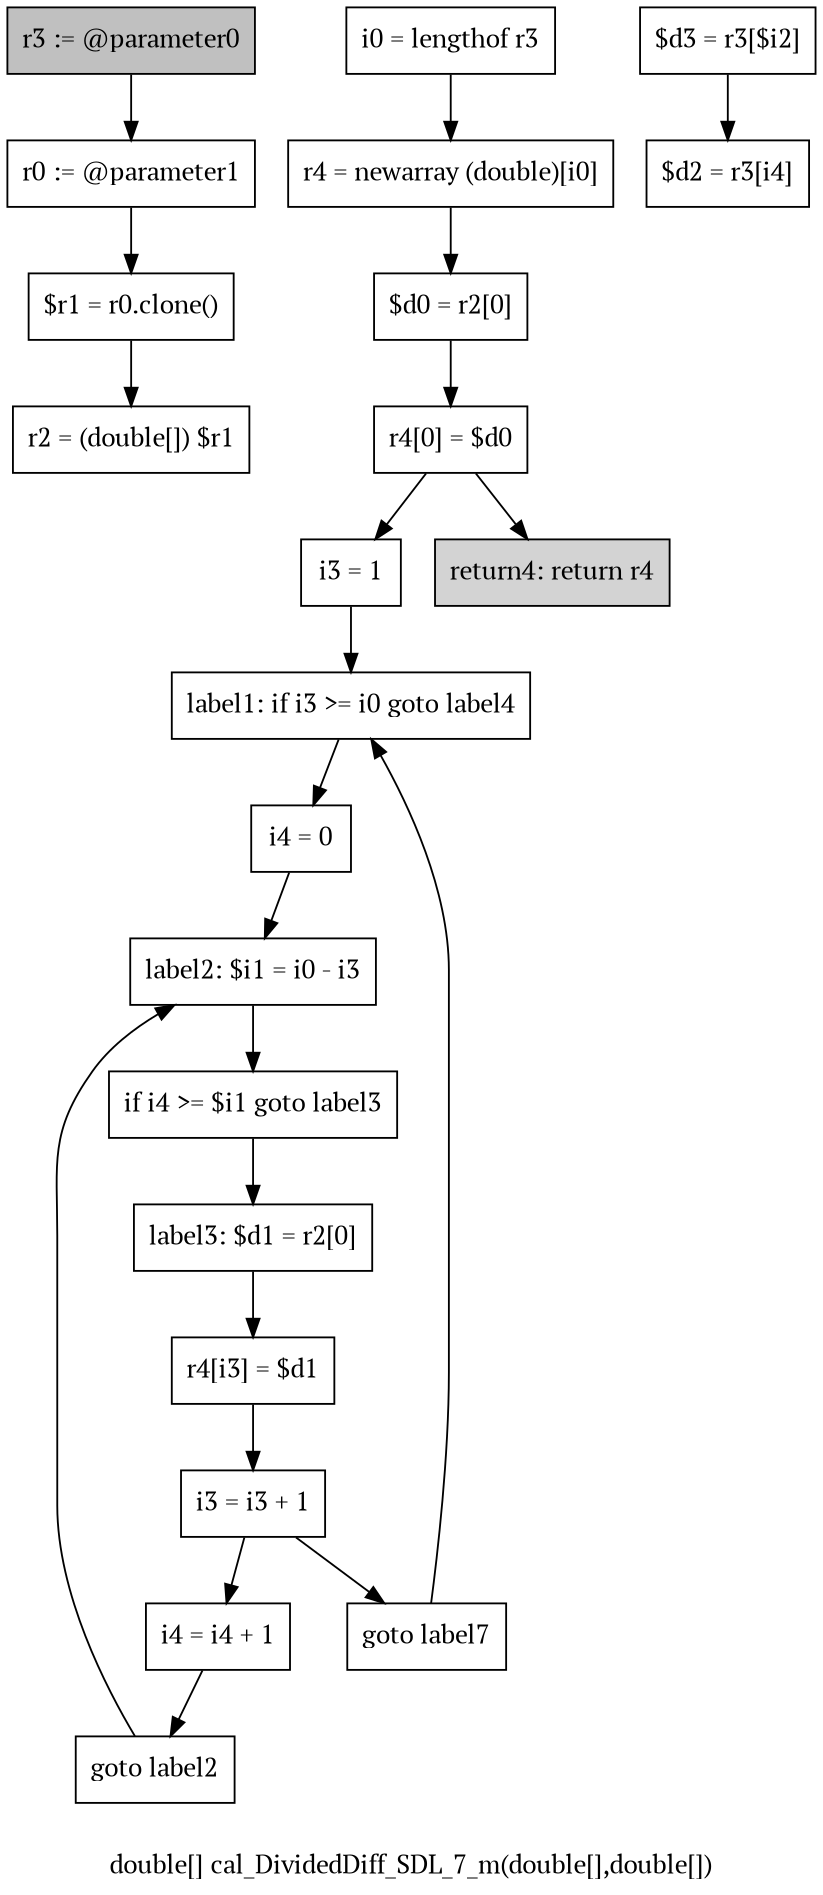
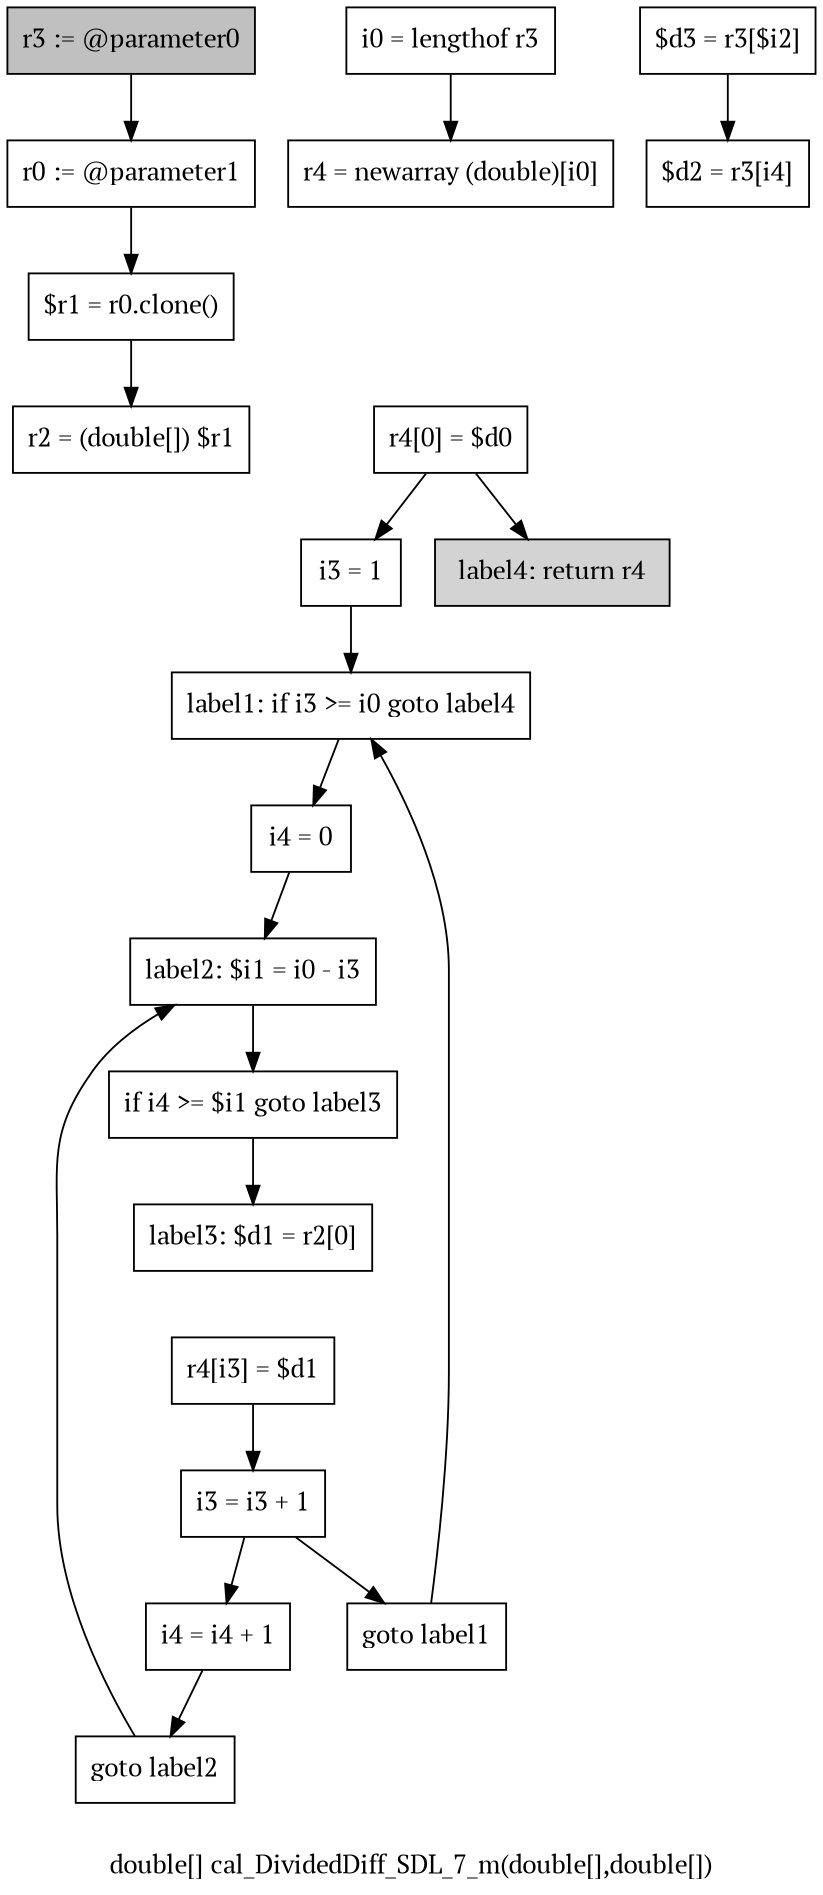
  digraph {
    fontname="PT Serif"
    label="double[] cal_DividedDiff_SDL_7_m(double[],double[])"
    node [fontname="PT Serif" shape=box]
    edge [fontname="PT Serif"]
    n1 [fillcolor=gray label="r3 := @parameter0" style=filled]
    n2 [label="r0 := @parameter1"]
    n3 [label="$r1 = r0.clone()"]
    n4 [label="r2 = (double[]) $r1"]
    n5 [label="i0 = lengthof r3"]
    n6 [label="r4 = newarray (double)[i0]"]
-   n7 [label="$d0 = r2[0]"]
    n8 [label="r4[0] = $d0"]
    n9 [label="i3 = 1"]
-   n10 [fillcolor=lightgray label="return4: return r4" style=filled]
+   n10 [fillcolor=lightgray label="label4: return r4" style=filled]
    n11 [label="label1: if i3 >= i0 goto label4"]
    n12 [label="i4 = 0"]
    n13 [label="label2: $i1 = i0 - i3"]
    n14 [label="if i4 >= $i1 goto label3"]
    n15 [label="label3: $d1 = r2[0]"]
    n16 [label="r4[i3] = $d1"]
    n17 [label="$d3 = r3[$i2]"]
    n18 [label="$d2 = r3[i4]"]
    n19 [label="i3 = i3 + 1"]
    n20 [label="i4 = i4 + 1"]
    n21 [label="goto label2"]
-   n22 [label="goto label7"]
+   n22 [label="goto label1"]
    n1 -> n2
    n2 -> n3
    n3 -> n4
    n5 -> n6
-   n6 -> n7
-   n7 -> n8
    n8 -> n9
    n8 -> n10
    n9 -> n11
    n11 -> n12
    n12 -> n13
    n13 -> n14
    n14 -> n15
-   n15 -> n16
    n16 -> n19
    n17 -> n18
    n19 -> n20
    n19 -> n22
    n20 -> n21
    n21 -> n13
    n22 -> n11
  }
